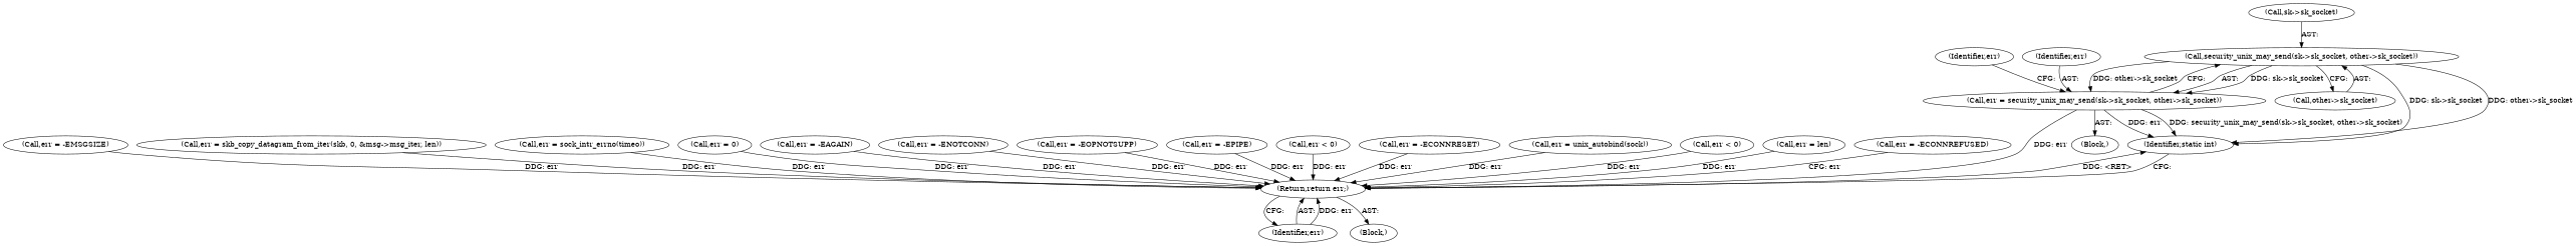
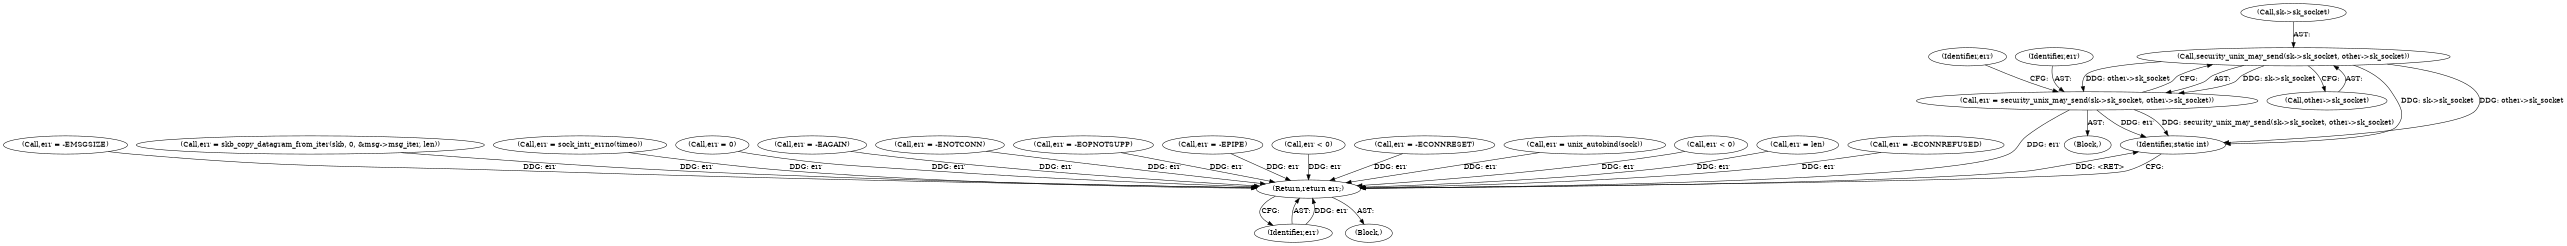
  digraph {
    n1 [label="(Call,security_unix_may_send(sk->sk_socket, other->sk_socket))"]
    n2 [label="(Call,err = security_unix_may_send(sk->sk_socket, other->sk_socket))"]
    n3 [label="(Call,other->sk_socket)"]
    n4 [label="(Identifier,static int)"]
    n5 [label="(Return,return err;)"]
    n6 [label="(Block,)"]
    n7 [label="(Identifier,err)"]
    n8 [label="(Block,)"]
    n9 [label="(Call,err = -EMSGSIZE)"]
    n10 [label="(Call,err = skb_copy_datagram_from_iter(skb, 0, &msg->msg_iter, len))"]
    n11 [label="(Call,err = sock_intr_errno(timeo))"]
    n12 [label="(Identifier,err)"]
    n13 [label="(Call,err = 0)"]
    n14 [label="(Call,err = -EAGAIN)"]
    n15 [label="(Call,err = -ENOTCONN)"]
    n16 [label="(Call,err = -EOPNOTSUPP)"]
    n17 [label="(Call,err = -EPIPE)"]
    n18 [label="(Call,err < 0)"]
    n19 [label="(Call,err = -ECONNRESET)"]
    n20 [label="(Identifier,err)"]
    n21 [label="(Call,err = unix_autobind(sock))"]
    n22 [label="(Call,err < 0)"]
    n23 [label="(Call,err = len)"]
    n24 [label="(Call,sk->sk_socket)"]
    n25 [label="(Call,err = -ECONNREFUSED)"]
    n1 -> n2 [label="AST: "]
    n1 -> n2 [label="DDG: sk->sk_socket"]
    n1 -> n2 [label="DDG: other->sk_socket"]
    n1 -> n3 [label="CFG: "]
    n1 -> n4 [label="DDG: sk->sk_socket"]
    n1 -> n4 [label="DDG: other->sk_socket"]
    n2 -> n1 [label="CFG: "]
    n2 -> n4 [label="DDG: err"]
    n2 -> n4 [label="DDG: security_unix_may_send(sk->sk_socket, other->sk_socket)"]
    n2 -> n5 [label="DDG: err"]
    n2 -> n6 [label="AST: "]
    n3 -> n1 [label="AST: "]
    n4 -> n5 [label="CFG: "]
    n5 -> n4 [label="DDG: <RET>"]
    n5 -> n7 [label="CFG: "]
    n5 -> n8 [label="AST: "]
    n7 -> n5 [label="AST: "]
    n7 -> n5 [label="DDG: err"]
    n9 -> n5 [label="DDG: err"]
    n10 -> n5 [label="DDG: err"]
    n11 -> n5 [label="DDG: err"]
    n12 -> n2 [label="CFG: "]
    n13 -> n5 [label="DDG: err"]
    n14 -> n5 [label="DDG: err"]
    n15 -> n5 [label="DDG: err"]
    n16 -> n5 [label="DDG: err"]
    n17 -> n5 [label="DDG: err"]
    n18 -> n5 [label="DDG: err"]
    n19 -> n5 [label="DDG: err"]
    n20 -> n2 [label="AST: "]
    n21 -> n5 [label="DDG: err"]
    n22 -> n5 [label="DDG: err"]
    n23 -> n5 [label="DDG: err"]
    n24 -> n1 [label="AST: "]
-   n25 -> n5 [label="CFG: err"]
+   n25 -> n5 [label="DDG: err"]
  }
